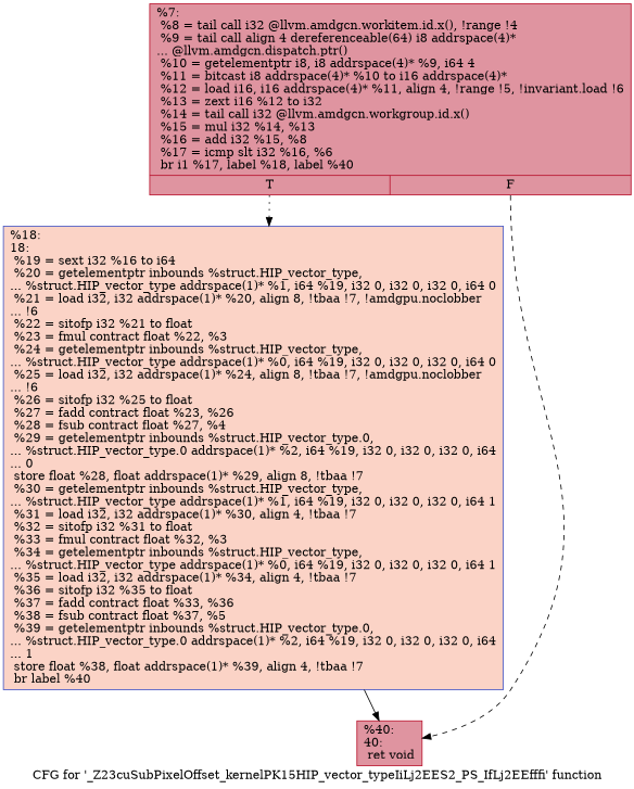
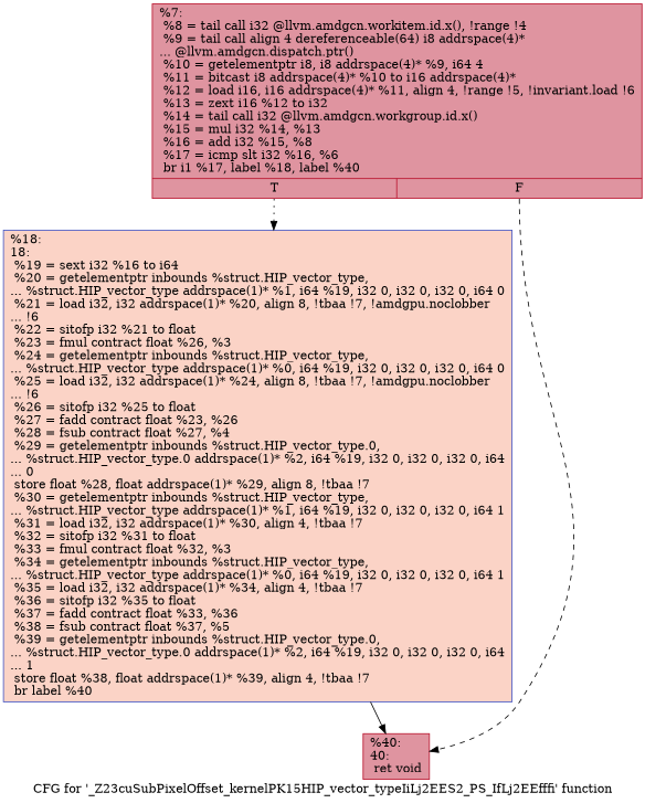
  digraph {
    label="CFG for '_Z23cuSubPixelOffset_kernelPK15HIP_vector_typeIiLj2EES2_PS_IfLj2EEfffi' function"
    node [color="#b70d28ff" fillcolor="#b70d2870" shape=record style=filled]
    edge [arrowhead=normal]
    n1 [label="{%7:\l  %8 = tail call i32 @llvm.amdgcn.workitem.id.x(), !range !4\l  %9 = tail call align 4 dereferenceable(64) i8 addrspace(4)*\l... @llvm.amdgcn.dispatch.ptr()\l  %10 = getelementptr i8, i8 addrspace(4)* %9, i64 4\l  %11 = bitcast i8 addrspace(4)* %10 to i16 addrspace(4)*\l  %12 = load i16, i16 addrspace(4)* %11, align 4, !range !5, !invariant.load !6\l  %13 = zext i16 %12 to i32\l  %14 = tail call i32 @llvm.amdgcn.workgroup.id.x()\l  %15 = mul i32 %14, %13\l  %16 = add i32 %15, %8\l  %17 = icmp slt i32 %16, %6\l  br i1 %17, label %18, label %40\l|{<s0>T|<s1>F}}"]
-   n2 [color="#3d50c3ff" fillcolor="#f59c7d70" label="{%18:\l18:                                               \l  %19 = sext i32 %16 to i64\l  %20 = getelementptr inbounds %struct.HIP_vector_type,\l... %struct.HIP_vector_type addrspace(1)* %1, i64 %19, i32 0, i32 0, i32 0, i64 0\l  %21 = load i32, i32 addrspace(1)* %20, align 8, !tbaa !7, !amdgpu.noclobber\l... !6\l  %22 = sitofp i32 %21 to float\l  %23 = fmul contract float %22, %3\l  %24 = getelementptr inbounds %struct.HIP_vector_type,\l... %struct.HIP_vector_type addrspace(1)* %0, i64 %19, i32 0, i32 0, i32 0, i64 0\l  %25 = load i32, i32 addrspace(1)* %24, align 8, !tbaa !7, !amdgpu.noclobber\l... !6\l  %26 = sitofp i32 %25 to float\l  %27 = fadd contract float %23, %26\l  %28 = fsub contract float %27, %4\l  %29 = getelementptr inbounds %struct.HIP_vector_type.0,\l... %struct.HIP_vector_type.0 addrspace(1)* %2, i64 %19, i32 0, i32 0, i32 0, i64\l... 0\l  store float %28, float addrspace(1)* %29, align 8, !tbaa !7\l  %30 = getelementptr inbounds %struct.HIP_vector_type,\l... %struct.HIP_vector_type addrspace(1)* %1, i64 %19, i32 0, i32 0, i32 0, i64 1\l  %31 = load i32, i32 addrspace(1)* %30, align 4, !tbaa !7\l  %32 = sitofp i32 %31 to float\l  %33 = fmul contract float %32, %3\l  %34 = getelementptr inbounds %struct.HIP_vector_type,\l... %struct.HIP_vector_type addrspace(1)* %0, i64 %19, i32 0, i32 0, i32 0, i64 1\l  %35 = load i32, i32 addrspace(1)* %34, align 4, !tbaa !7\l  %36 = sitofp i32 %35 to float\l  %37 = fadd contract float %33, %36\l  %38 = fsub contract float %37, %5\l  %39 = getelementptr inbounds %struct.HIP_vector_type.0,\l... %struct.HIP_vector_type.0 addrspace(1)* %2, i64 %19, i32 0, i32 0, i32 0, i64\l... 1\l  store float %38, float addrspace(1)* %39, align 4, !tbaa !7\l  br label %40\l}"]
+   n2 [color="#3d50c3ff" fillcolor="#f59c7d70" label="{%18:\l18:                                               \l  %19 = sext i32 %16 to i64\l  %20 = getelementptr inbounds %struct.HIP_vector_type,\l... %struct.HIP_vector_type addrspace(1)* %1, i64 %19, i32 0, i32 0, i32 0, i64 0\l  %21 = load i32, i32 addrspace(1)* %20, align 8, !tbaa !7, !amdgpu.noclobber\l... !6\l  %22 = sitofp i32 %21 to float\l  %23 = fmul contract float %26, %3\l  %24 = getelementptr inbounds %struct.HIP_vector_type,\l... %struct.HIP_vector_type addrspace(1)* %0, i64 %19, i32 0, i32 0, i32 0, i64 0\l  %25 = load i32, i32 addrspace(1)* %24, align 8, !tbaa !7, !amdgpu.noclobber\l... !6\l  %26 = sitofp i32 %25 to float\l  %27 = fadd contract float %23, %26\l  %28 = fsub contract float %27, %4\l  %29 = getelementptr inbounds %struct.HIP_vector_type.0,\l... %struct.HIP_vector_type.0 addrspace(1)* %2, i64 %19, i32 0, i32 0, i32 0, i64\l... 0\l  store float %28, float addrspace(1)* %29, align 8, !tbaa !7\l  %30 = getelementptr inbounds %struct.HIP_vector_type,\l... %struct.HIP_vector_type addrspace(1)* %1, i64 %19, i32 0, i32 0, i32 0, i64 1\l  %31 = load i32, i32 addrspace(1)* %30, align 4, !tbaa !7\l  %32 = sitofp i32 %31 to float\l  %33 = fmul contract float %32, %3\l  %34 = getelementptr inbounds %struct.HIP_vector_type,\l... %struct.HIP_vector_type addrspace(1)* %0, i64 %19, i32 0, i32 0, i32 0, i64 1\l  %35 = load i32, i32 addrspace(1)* %34, align 4, !tbaa !7\l  %36 = sitofp i32 %35 to float\l  %37 = fadd contract float %33, %36\l  %38 = fsub contract float %37, %5\l  %39 = getelementptr inbounds %struct.HIP_vector_type.0,\l... %struct.HIP_vector_type.0 addrspace(1)* %2, i64 %19, i32 0, i32 0, i32 0, i64\l... 1\l  store float %38, float addrspace(1)* %39, align 4, !tbaa !7\l  br label %40\l}"]
    n3 [label="{%40:\l40:                                               \l  ret void\l}"]
    n1 -> n2 [tailport=s0 style=dotted]
    n1 -> n3 [tailport=s1 style=dashed]
    n2 -> n3 [style=solid]
  }
